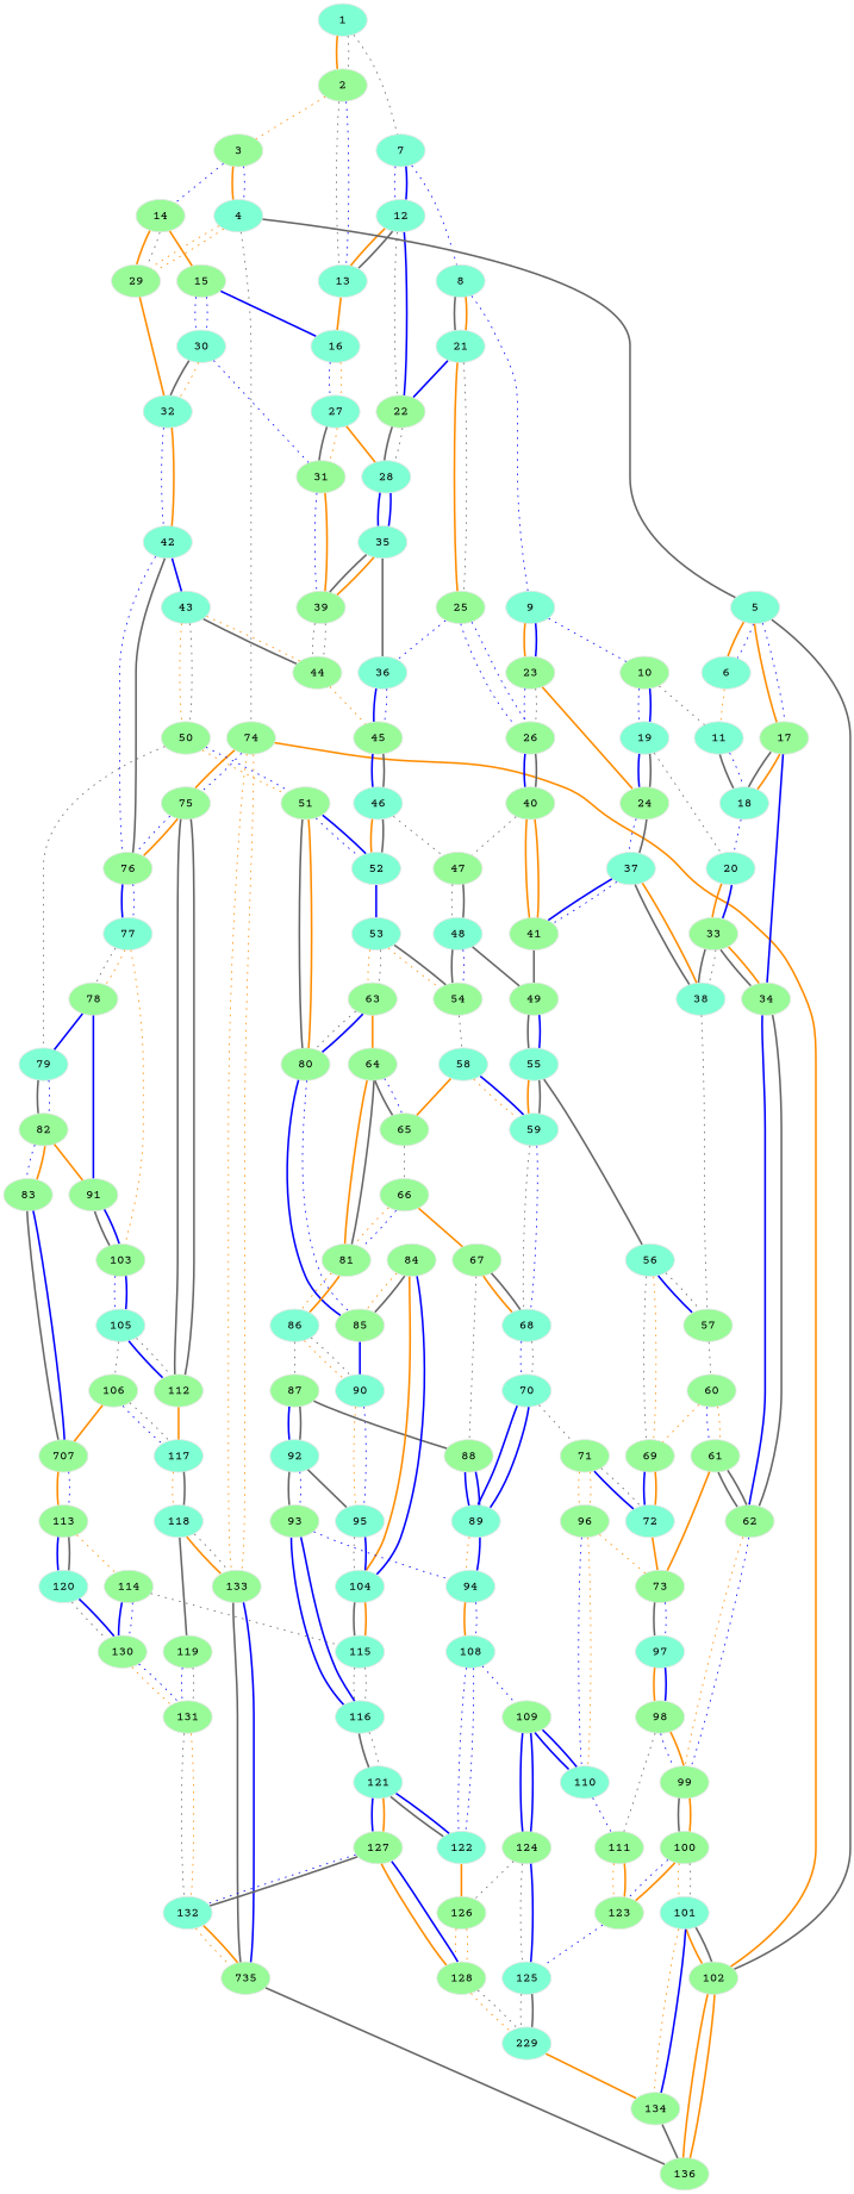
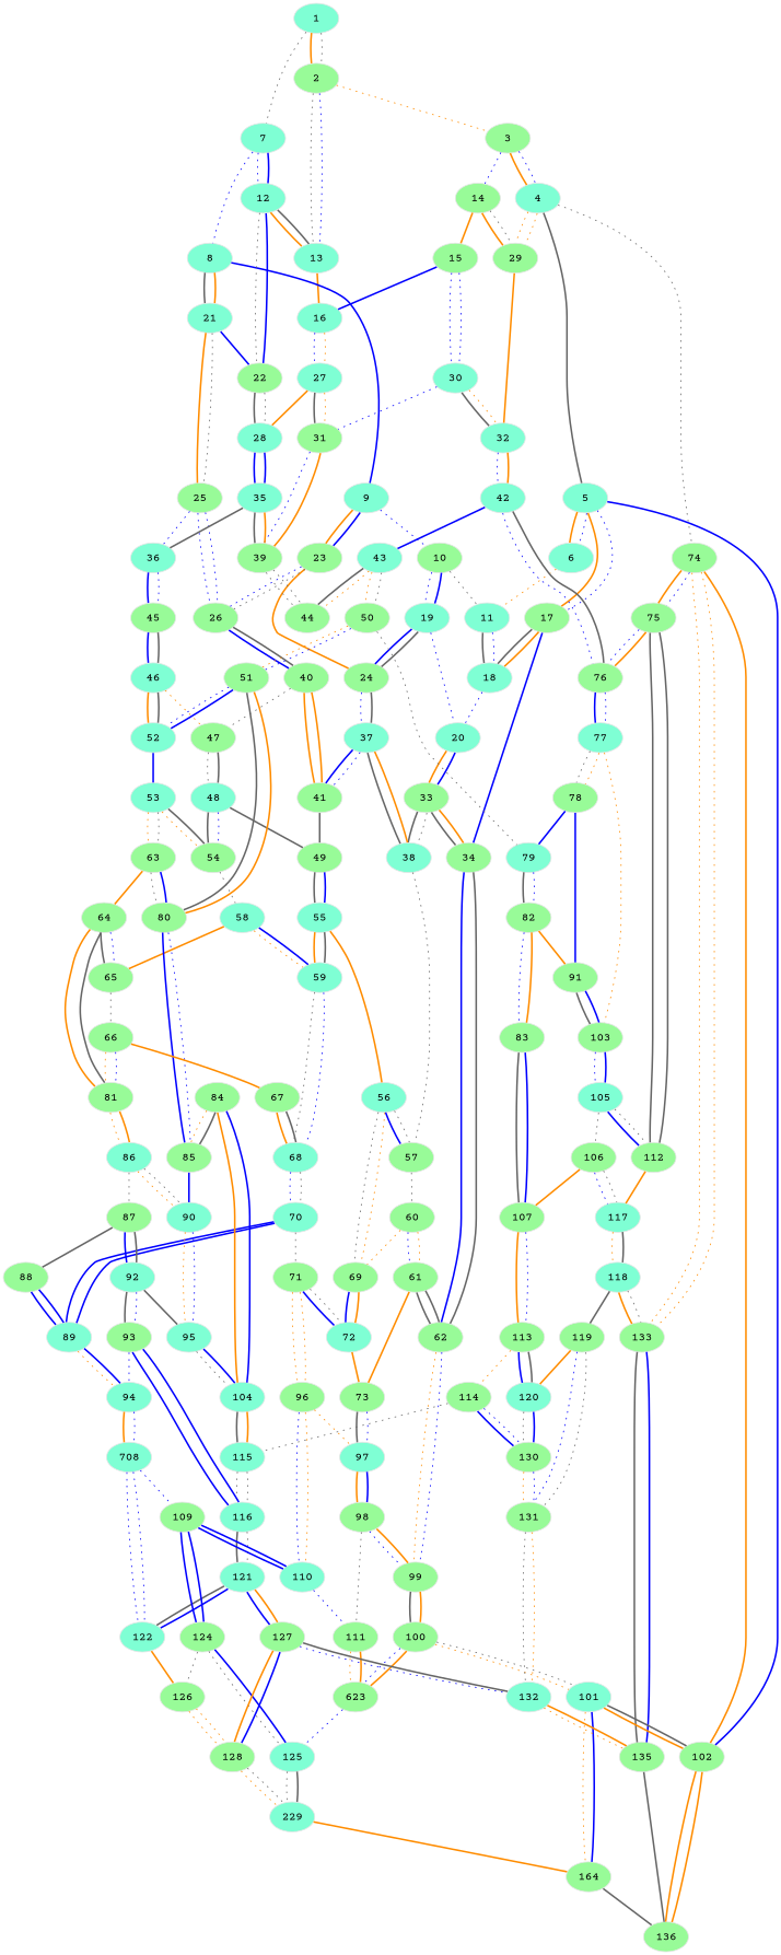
  graph {
    fontname="Courier Prime"
    node [color=gray90 fillcolor=palegreen fontname="Courier Prime" style=filled]
    edge [color=blue fontname="Courier Prime" style=bold]
    1 [fillcolor=aquamarine]
    2
    7 [fillcolor=aquamarine]
    3
    13 [fillcolor=aquamarine]
    8 [fillcolor=aquamarine]
    12 [fillcolor=aquamarine]
    4 [fillcolor=aquamarine]
    14
    16 [fillcolor=aquamarine]
    5 [fillcolor=aquamarine]
    29
    74
    15
    6 [fillcolor=aquamarine]
    17
    102
    32 [fillcolor=aquamarine]
    75
    133
    11 [fillcolor=aquamarine]
    18 [fillcolor=aquamarine]
    34
    136
    9 [fillcolor=aquamarine]
    21 [fillcolor=aquamarine]
    22
    10
    23
    25
    19 [fillcolor=aquamarine]
    24
    26
    20 [fillcolor=aquamarine]
    28 [fillcolor=aquamarine]
    27 [fillcolor=aquamarine]
    30 [fillcolor=aquamarine]
    31
    62
    33
    37 [fillcolor=aquamarine]
    38 [fillcolor=aquamarine]
    36 [fillcolor=aquamarine]
    35 [fillcolor=aquamarine]
    40
    41
    45
    47
    39
    42 [fillcolor=aquamarine]
    44
    43 [fillcolor=aquamarine]
    76
    57
    99
    46 [fillcolor=aquamarine]
    49
    60
    48 [fillcolor=aquamarine]
    55 [fillcolor=aquamarine]
    50
    77 [fillcolor=aquamarine]
    51
    79 [fillcolor=aquamarine]
    52 [fillcolor=aquamarine]
    53 [fillcolor=aquamarine]
    54
    58 [fillcolor=aquamarine]
    56 [fillcolor=aquamarine]
    59 [fillcolor=aquamarine]
    80
    82
    85
    63
    64
    65
    69
    68 [fillcolor=aquamarine]
    72 [fillcolor=aquamarine]
    61
    66
    70 [fillcolor=aquamarine]
    73
    97 [fillcolor=aquamarine]
    100
    81
    86 [fillcolor=aquamarine]
    67
    88
    89 [fillcolor=aquamarine]
    71
    96
    94 [fillcolor=aquamarine]
    110 [fillcolor=aquamarine]
    98
    112
-   135 [label=735]
+   135
    117 [fillcolor=aquamarine]
    78
    103
    91
    105 [fillcolor=aquamarine]
    83
    90 [fillcolor=aquamarine]
    87
-   107 [label=707]
+   107
    84
    104 [fillcolor=aquamarine]
    113
    115 [fillcolor=aquamarine]
    95 [fillcolor=aquamarine]
    92 [fillcolor=aquamarine]
    93
-   108 [fillcolor=aquamarine]
+   108 [fillcolor=aquamarine label=708]
    116 [fillcolor=aquamarine]
    121 [fillcolor=aquamarine]
    109
    122 [fillcolor=aquamarine]
    111
-   123
+   123 [label=623]
    101 [fillcolor=aquamarine]
-   134
+   134 [label=164]
    125 [fillcolor=aquamarine]
    106
    118 [fillcolor=aquamarine]
    114
    120 [fillcolor=aquamarine]
    124
    126
    130
    131
    127
    119
    132 [fillcolor=aquamarine]
    128
    n136 [fillcolor=aquamarine label=229]
    1 -- 2 [color=darkorange]
    1 -- 2 [color=gray40 style=dotted]
    1 -- 7 [color=gray40 style=dotted]
    2 -- 3 [color=darkorange style=dotted]
    2 -- 13 [color=gray40 style=dotted]
    2 -- 13 [style=dotted]
    7 -- 8 [style=dotted]
    7 -- 12 [style=dotted]
    7 -- 12
    3 -- 4 [color=darkorange]
    3 -- 4 [style=dotted]
    3 -- 14 [style=dotted]
    13 -- 16 [color=darkorange]
-   8 -- 9 [style=dotted]
+   8 -- 9
    8 -- 21 [color=gray40]
    8 -- 21 [color=darkorange]
    12 -- 13 [color=darkorange]
    12 -- 13 [color=gray40]
    12 -- 22 [color=gray40 style=dotted]
    12 -- 22
    4 -- 5 [color=gray40]
    4 -- 29 [color=darkorange style=dotted]
    4 -- 29 [color=darkorange style=dotted]
    4 -- 74 [color=gray40 style=dotted]
    14 -- 29 [color=darkorange]
    14 -- 29 [color=gray40 style=dotted]
    14 -- 15 [color=darkorange]
    16 -- 27 [style=dotted]
    16 -- 27 [color=darkorange style=dotted]
    5 -- 6 [color=darkorange]
    5 -- 6 [style=dotted]
    5 -- 17 [color=darkorange]
    5 -- 17 [style=dotted]
-   5 -- 102 [color=gray40]
+   5 -- 102
    29 -- 32 [color=darkorange]
    74 -- 102 [color=darkorange]
    74 -- 75 [color=darkorange]
    74 -- 75 [style=dotted]
    74 -- 133 [color=darkorange style=dotted]
    74 -- 133 [color=darkorange style=dotted]
    15 -- 16
    15 -- 30 [style=dotted]
    15 -- 30 [style=dotted]
    6 -- 11 [color=darkorange style=dotted]
    17 -- 18 [color=gray40]
    17 -- 18 [color=darkorange]
    17 -- 34
    102 -- 136 [color=darkorange]
    102 -- 136 [color=darkorange]
    32 -- 42 [style=dotted]
    32 -- 42 [color=darkorange]
    75 -- 76 [style=dotted]
    75 -- 76 [color=darkorange]
    75 -- 112 [color=gray40]
    75 -- 112 [color=gray40]
    133 -- 135 [color=gray40]
    133 -- 135
    11 -- 18 [color=gray40]
    11 -- 18 [style=dotted]
    18 -- 20 [style=dotted]
    34 -- 62
    34 -- 62 [color=gray40]
    9 -- 10 [style=dotted]
    9 -- 23 [color=darkorange]
    9 -- 23
    21 -- 22
    21 -- 25 [color=darkorange]
    21 -- 25 [color=gray40 style=dotted]
    22 -- 28 [color=gray40]
    22 -- 28 [color=gray40 style=dotted]
    10 -- 11 [color=gray40 style=dotted]
    10 -- 19 [style=dotted]
    10 -- 19
    23 -- 24 [color=darkorange]
    23 -- 26 [style=dotted]
    23 -- 26 [color=gray40 style=dotted]
    25 -- 26 [style=dotted]
    25 -- 26 [style=dotted]
    25 -- 36 [style=dotted]
    19 -- 24
    19 -- 24 [color=gray40]
-   19 -- 20 [color=gray40 style=dotted]
+   19 -- 20 [style=dotted]
    24 -- 37 [style=dotted]
    24 -- 37 [color=gray40]
    26 -- 40
    26 -- 40 [color=gray40]
    20 -- 33 [color=darkorange]
    20 -- 33
    28 -- 35
    28 -- 35
    27 -- 28 [color=darkorange]
    27 -- 31 [color=gray40]
    27 -- 31 [color=darkorange style=dotted]
    30 -- 32 [color=gray40]
    30 -- 32 [color=darkorange style=dotted]
    30 -- 31 [style=dotted]
    31 -- 39 [style=dotted]
    31 -- 39 [color=darkorange]
    62 -- 99 [color=darkorange style=dotted]
    62 -- 99 [style=dotted]
    33 -- 34 [color=gray40]
    33 -- 34 [color=darkorange]
    33 -- 38 [color=gray40]
    33 -- 38 [color=gray40 style=dotted]
    37 -- 38 [color=gray40]
    37 -- 38 [color=darkorange]
    37 -- 41
    37 -- 41 [style=dotted]
    38 -- 57 [color=gray40 style=dotted]
    36 -- 45
    36 -- 45 [style=dotted]
    35 -- 36 [color=gray40]
    35 -- 39 [color=gray40]
    35 -- 39 [color=darkorange]
    40 -- 41 [color=darkorange]
    40 -- 41 [color=darkorange]
    40 -- 47 [color=gray40 style=dotted]
    41 -- 49 [color=gray40]
    45 -- 46
    45 -- 46 [color=gray40]
    47 -- 48 [color=gray40 style=dotted]
    47 -- 48 [color=gray40]
    39 -- 44 [color=gray40 style=dotted]
    39 -- 44 [color=gray40 style=dotted]
    42 -- 43
    42 -- 76 [style=dotted]
    42 -- 76 [color=gray40]
-   44 -- 45 [color=darkorange style=dotted]
    43 -- 44 [color=gray40]
    43 -- 44 [color=darkorange style=dotted]
    43 -- 50 [color=darkorange style=dotted]
    43 -- 50 [color=gray40 style=dotted]
    76 -- 77
    76 -- 77 [style=dotted]
    57 -- 60 [color=gray40 style=dotted]
    99 -- 100 [color=gray40]
    99 -- 100 [color=darkorange]
-   46 -- 47 [color=gray40 style=dotted]
+   46 -- 47 [color=darkorange style=dotted]
    46 -- 52 [color=darkorange]
    46 -- 52 [color=gray40]
    49 -- 55 [color=gray40]
    49 -- 55
    60 -- 69 [color=darkorange style=dotted]
    60 -- 61 [style=dotted]
    60 -- 61 [color=darkorange style=dotted]
    48 -- 49 [color=gray40]
    48 -- 54 [color=gray40]
    48 -- 54 [style=dotted]
-   55 -- 56 [color=gray40]
+   55 -- 56 [color=darkorange]
    55 -- 59 [color=darkorange]
    55 -- 59 [color=gray40]
    50 -- 51 [color=darkorange style=dotted]
    50 -- 51 [style=dotted]
    50 -- 79 [color=gray40 style=dotted]
    77 -- 78 [color=gray40 style=dotted]
    77 -- 78 [color=darkorange style=dotted]
    77 -- 103 [color=darkorange style=dotted]
    51 -- 52 [style=dotted]
    51 -- 52
    51 -- 80 [color=gray40]
    51 -- 80 [color=darkorange]
    79 -- 82 [color=gray40]
    79 -- 82 [style=dotted]
    52 -- 53
    53 -- 54 [color=darkorange style=dotted]
    53 -- 54 [color=gray40]
    53 -- 63 [color=darkorange style=dotted]
    53 -- 63 [color=gray40 style=dotted]
    54 -- 58 [color=gray40 style=dotted]
    58 -- 59 [color=darkorange style=dotted]
    58 -- 59
    58 -- 65 [color=darkorange]
    56 -- 57
    56 -- 57 [color=gray40 style=dotted]
    56 -- 69 [color=gray40 style=dotted]
    56 -- 69 [color=darkorange style=dotted]
    59 -- 68 [color=gray40 style=dotted]
    59 -- 68 [style=dotted]
    80 -- 85
    80 -- 85 [style=dotted]
    82 -- 91 [color=darkorange]
    82 -- 83 [style=dotted]
    82 -- 83 [color=darkorange]
    85 -- 90
    63 -- 80 [color=gray40 style=dotted]
    63 -- 80
    63 -- 64 [color=darkorange]
    64 -- 65 [color=gray40]
    64 -- 65 [style=dotted]
    64 -- 81 [color=darkorange]
    64 -- 81 [color=gray40]
    65 -- 66 [color=gray40 style=dotted]
    69 -- 72
    69 -- 72 [color=darkorange]
    68 -- 70 [style=dotted]
    68 -- 70 [color=gray40 style=dotted]
    72 -- 73 [color=darkorange]
    61 -- 62 [color=gray40]
    61 -- 62 [color=gray40]
    61 -- 73 [color=darkorange]
    66 -- 81 [color=darkorange style=dotted]
    66 -- 81 [style=dotted]
    66 -- 67 [color=darkorange]
    70 -- 89
    70 -- 89
    70 -- 71 [color=gray40 style=dotted]
    73 -- 97 [color=gray40]
    73 -- 97 [style=dotted]
    97 -- 98 [color=darkorange]
    97 -- 98
    100 -- 123 [style=dotted]
    100 -- 123 [color=darkorange]
    100 -- 101 [color=darkorange style=dotted]
    100 -- 101 [color=gray40 style=dotted]
    81 -- 86 [color=darkorange style=dotted]
    81 -- 86 [color=darkorange]
    86 -- 90 [color=darkorange style=dotted]
    86 -- 90 [color=gray40 style=dotted]
    86 -- 87 [color=gray40 style=dotted]
    67 -- 68 [color=darkorange]
    67 -- 68 [color=gray40]
-   67 -- 88 [color=gray40 style=dotted]
    88 -- 89
    88 -- 89
    89 -- 94 [color=darkorange style=dotted]
    89 -- 94
    71 -- 72
    71 -- 72 [color=gray40 style=dotted]
    71 -- 96 [color=darkorange style=dotted]
    71 -- 96 [color=darkorange style=dotted]
-   96 -- 73 [color=darkorange style=dotted]
+   96 -- 97 [color=darkorange style=dotted]
    96 -- 110 [style=dotted]
    96 -- 110 [color=darkorange style=dotted]
    94 -- 108 [color=darkorange]
    94 -- 108 [style=dotted]
    110 -- 111 [style=dotted]
    98 -- 99 [style=dotted]
    98 -- 99 [color=darkorange]
    98 -- 111 [color=gray40 style=dotted]
    112 -- 117 [color=darkorange]
    135 -- 136 [color=gray40]
    117 -- 118 [color=darkorange style=dotted]
    117 -- 118 [color=gray40]
    78 -- 79
    78 -- 91
    103 -- 105 [style=dotted]
    103 -- 105
    91 -- 103 [color=gray40]
    91 -- 103
    105 -- 112
    105 -- 112 [color=gray40 style=dotted]
    105 -- 106 [color=gray40 style=dotted]
    83 -- 107 [color=gray40]
    83 -- 107
    90 -- 95 [color=darkorange style=dotted]
    90 -- 95 [style=dotted]
    87 -- 88 [color=gray40]
    87 -- 92
    87 -- 92 [color=gray40]
    107 -- 113 [color=darkorange]
    107 -- 113 [style=dotted]
    84 -- 85 [color=darkorange style=dotted]
    84 -- 85 [color=gray40]
    84 -- 104 [color=darkorange]
    84 -- 104
    104 -- 115 [color=gray40]
    104 -- 115 [color=darkorange]
    113 -- 114 [color=darkorange style=dotted]
    113 -- 120
    113 -- 120 [color=gray40]
    115 -- 116 [color=gray40 style=dotted]
    115 -- 116 [color=gray40 style=dotted]
    95 -- 104 [color=gray40 style=dotted]
    95 -- 104
    92 -- 95 [color=gray40]
    92 -- 93 [color=gray40]
    92 -- 93 [style=dotted]
    93 -- 94 [style=dotted]
    93 -- 116
    93 -- 116
    108 -- 109 [style=dotted]
    108 -- 122 [style=dotted]
    108 -- 122 [style=dotted]
    116 -- 121 [color=gray40]
    116 -- 121 [color=gray40 style=dotted]
    121 -- 122 [color=gray40]
    121 -- 122
    121 -- 127
    121 -- 127 [color=darkorange]
    109 -- 110
    109 -- 110
    109 -- 124
    109 -- 124
    122 -- 126 [color=darkorange]
    111 -- 123 [color=darkorange style=dotted]
    111 -- 123 [color=darkorange]
    123 -- 125 [style=dotted]
    101 -- 102 [color=darkorange]
    101 -- 102 [color=gray40]
    101 -- 134 [color=darkorange style=dotted]
    101 -- 134
    134 -- 136 [color=gray40]
    125 -- n136 [color=gray40 style=dotted]
    125 -- n136 [color=gray40]
    106 -- 117 [style=dotted]
    106 -- 117 [color=gray40 style=dotted]
    106 -- 107 [color=darkorange]
    118 -- 133 [color=darkorange]
    118 -- 133 [color=gray40 style=dotted]
    118 -- 119 [color=gray40]
    114 -- 115 [color=gray40 style=dotted]
    114 -- 130
    114 -- 130 [style=dotted]
    120 -- 130 [color=gray40 style=dotted]
    120 -- 130
    124 -- 125 [color=gray40 style=dotted]
    124 -- 125
    124 -- 126 [color=gray40 style=dotted]
    126 -- 128 [color=darkorange style=dotted]
    126 -- 128 [color=darkorange style=dotted]
    130 -- 131 [color=darkorange style=dotted]
    130 -- 131 [style=dotted]
    131 -- 132 [color=gray40 style=dotted]
    131 -- 132 [color=darkorange style=dotted]
    127 -- 132 [style=dotted]
    127 -- 132 [color=gray40]
    127 -- 128 [color=darkorange]
    127 -- 128
+   119 -- 120 [color=darkorange]
    119 -- 131 [style=dotted]
    119 -- 131 [color=gray40 style=dotted]
    132 -- 135 [color=darkorange style=dotted]
    132 -- 135 [color=darkorange]
    128 -- n136 [color=darkorange style=dotted]
    128 -- n136 [color=gray40 style=dotted]
    n136 -- 134 [color=darkorange]
  }
